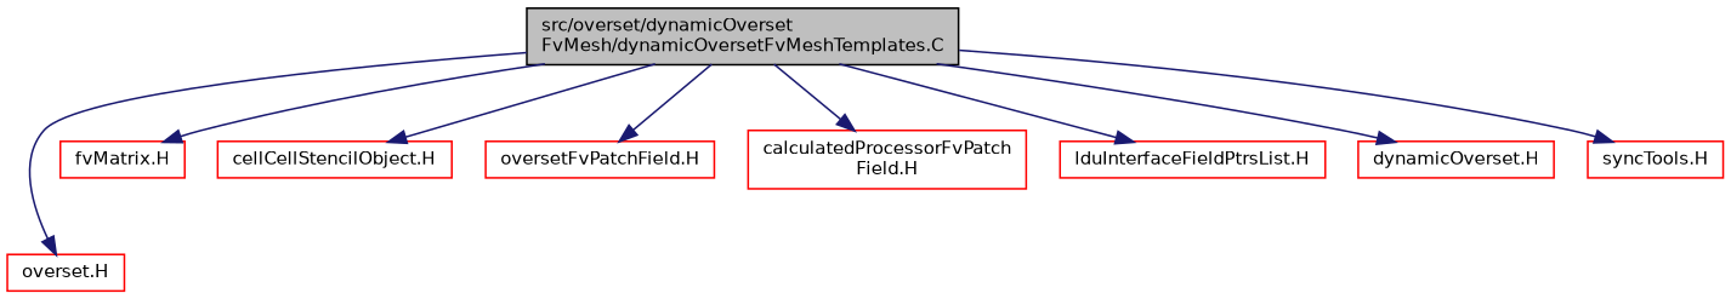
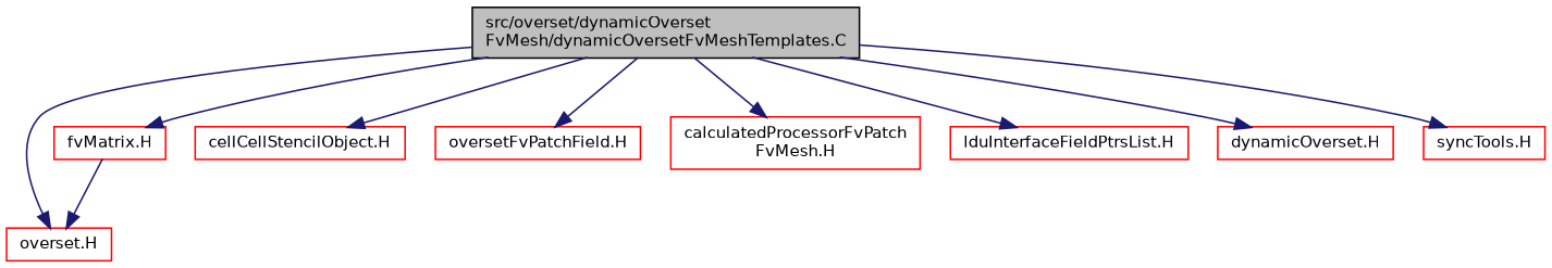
  digraph {
    node [color=red fontname=Helvetica fontsize=10 shape=record]
    edge [color=midnightblue fontname=Helvetica fontsize=10 labelfontname=Helvetica labelfontsize=10 style=solid]
    n1 [color=black fillcolor=grey75 fontcolor=black height=0.2 label="src/overset/dynamicOverset\lFvMesh/dynamicOversetFvMeshTemplates.C" style=filled width=0.4]
    n2 [height=0.2 label="overset.H" width=0.4]
    n3 [height=0.2 label="fvMatrix.H" width=0.4]
    n4 [height=0.2 label="cellCellStencilObject.H" width=0.4]
    n5 [height=0.2 label="oversetFvPatchField.H" width=0.4]
-   n6 [height=0.2 label="calculatedProcessorFvPatch\lField.H" width=0.4]
+   n6 [height=0.2 label="calculatedProcessorFvPatch\lFvMesh.H" width=0.4]
    n7 [height=0.2 label="lduInterfaceFieldPtrsList.H" width=0.4]
    n8 [height=0.2 label="dynamicOverset.H" width=0.4]
    n9 [height=0.2 label="syncTools.H" width=0.4]
    n1 -> n2
    n1 -> n3
    n1 -> n4
    n1 -> n5
    n1 -> n6
    n1 -> n7
    n1 -> n8
    n1 -> n9
+   n3 -> n2
  }
